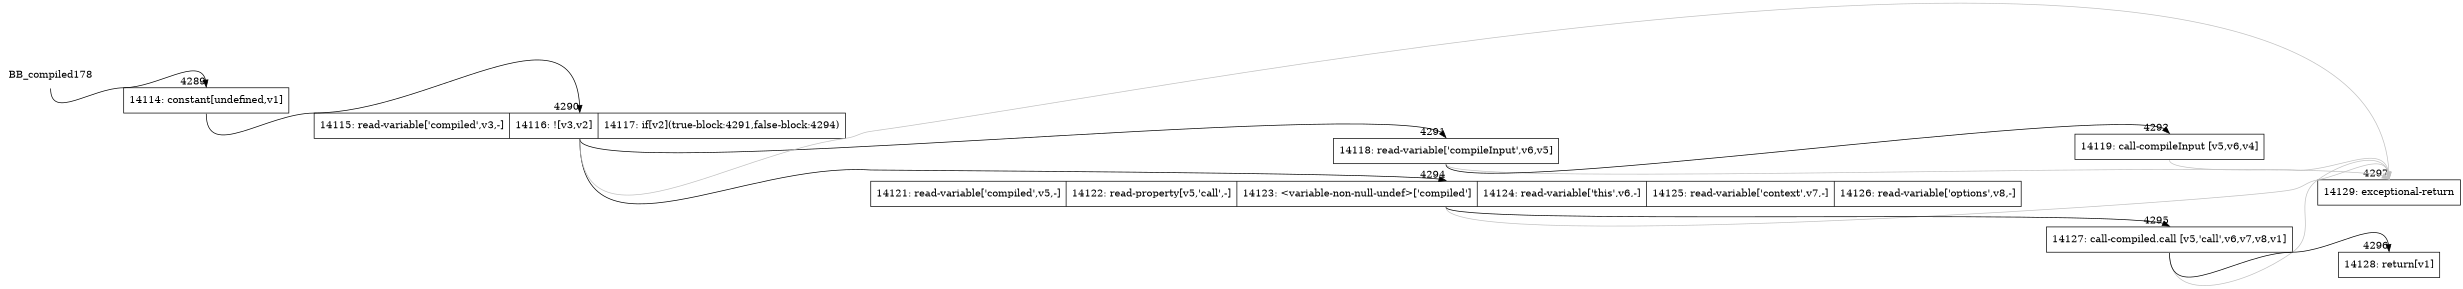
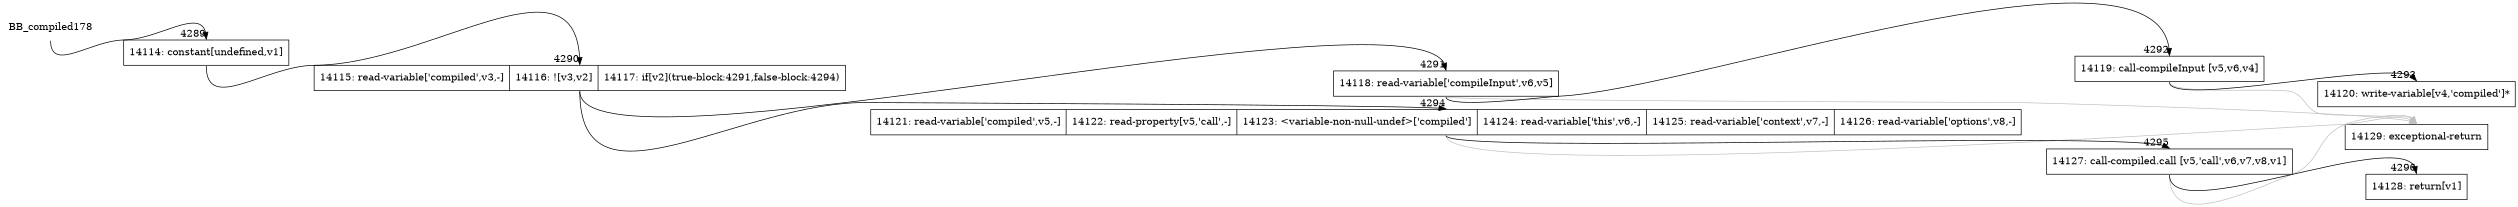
  digraph {
    rankdir=LR
    node [shape=record]
    edge [headport=n tailport=s]
    n1 [label=BB_compiled178 shape=none]
    n2 [label="{14114: constant[undefined,v1]}"]
    n3 [label="{14115: read-variable['compiled',v3,-]|14116: ![v3,v2]|14117: if[v2](true-block:4291,false-block:4294)}"]
    n4 [label="{14118: read-variable['compileInput',v6,v5]}"]
    n5 [label="{14121: read-variable['compiled',v5,-]|14122: read-property[v5,'call',-]|14123: \<variable-non-null-undef\>['compiled']|14124: read-variable['this',v6,-]|14125: read-variable['context',v7,-]|14126: read-variable['options',v8,-]}"]
    n6 [label="{14129: exceptional-return}"]
    n7 [label="{14119: call-compileInput [v5,v6,v4]}"]
    n8 [label="{14127: call-compiled.call [v5,'call',v6,v7,v8,v1]}"]
+   n9 [label="{14120: write-variable[v4,'compiled']*}"]
    n10 [label="{14128: return[v1]}"]
    n1 -> n2 [headlabel="    4289"]
    n2 -> n3 [headlabel="      4290"]
    n3 -> n4 [headlabel="      4291"]
    n3 -> n5 [headlabel="      4294"]
-   n3 -> n6 [color=gray headlabel="      4297"]
    n4 -> n6 [color=gray]
    n4 -> n7 [headlabel="      4292"]
    n5 -> n6 [color=gray]
    n5 -> n8 [headlabel="      4295"]
    n7 -> n6 [color=gray]
+   n7 -> n9 [headlabel="      4293"]
    n8 -> n6 [color=gray]
    n8 -> n10 [headlabel="      4296"]
  }
